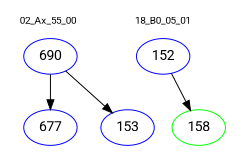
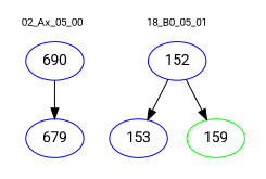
  digraph {
    fontname=Roboto
    node [color=blue fontname=Roboto]
    edge [color=black fontname=Roboto]
    n1 [label=690]
-   n2 [label=677]
+   n2 [label=679]
    n3 [label=152]
    n4 [label=153]
-   n5 [color=green label=158]
+   n5 [color=green label=159]
    subgraph cluster_1 {
      color=white
      fontsize=10
-     label="02_Ax_55_00"
+     label="02_Ax_05_00"
      n1
      n2
    }
    subgraph cluster_2 {
      color=white
      fontsize=10
      label="18_B0_05_01"
      n3
      n4
      n5
    }
    n1 -> n2
-   n1 -> n4
+   n3 -> n4
    n3 -> n5
  }
